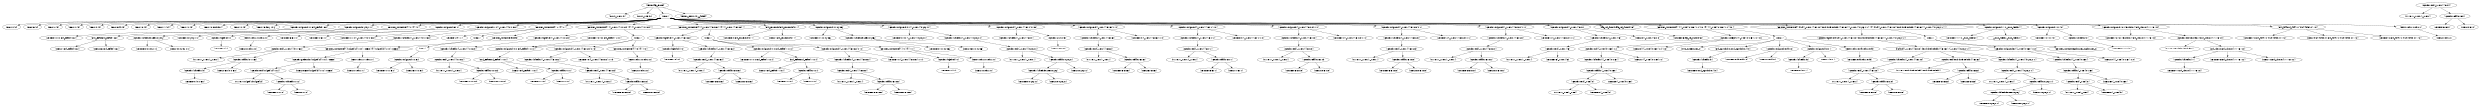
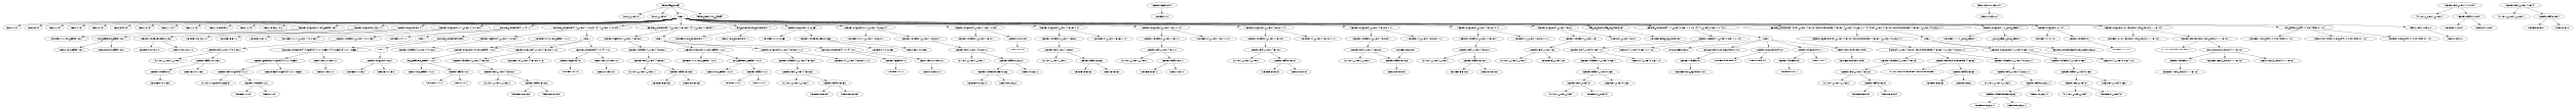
  digraph {
    fontname="Patrick Hand"
    node [fontname="Patrick Hand"]
    edge [fontname="Patrick Hand"]
    n1 [label="(METHOD,tftp_connect)"]
    n2 [label="(PARAM,_DWORD *a1)"]
    n3 [label="(PARAM,_BYTE *a2)"]
    n4 [label="(BLOCK,,)"]
    n5 [label="(METHOD_RETURN,int __fastcall)"]
    n6 [label="(LOCAL,v4: int)"]
    n7 [label="(LOCAL,v5: int)"]
    n8 [label="(LOCAL,v6: int)"]
    n9 [label="(LOCAL,v7: int)"]
    n10 [label="(LOCAL,v8: int)"]
    n11 [label="(LOCAL,result: int)"]
    n12 [label="(LOCAL,v10: int)"]
    n13 [label="(LOCAL,v11: int *)"]
    n14 [label="(LOCAL,v12: int)"]
    n15 [label="(LOCAL,v13: const char *)"]
    n16 [label="(LOCAL,v14: int)"]
    n17 [label="(LOCAL,v15: char [ 128 ])"]
    n18 [label="(<operator>.assignment,v4 = Curl_ccalloc(1, 336))"]
    n19 [label="(<operator>.assignment,a1[188] = v4)"]
-   n20 [label="(CONTROL_STRUCTURE,if ( !v4 ),if ( !v4 ))"]
    n21 [label="(<operator>.assignment,v5 = v4)"]
    n22 [label="(<operator>.assignment,v6 = *(_DWORD *)(*a1 + 1576))"]
    n23 [label="(CONTROL_STRUCTURE,if ( v6 ),if ( v6 ))"]
    n24 [label="(CONTROL_STRUCTURE,if ( !*(_DWORD *)(v4 + 328) ),if ( !*(_DWORD *)(v4 + 328) ))"]
    n25 [label="(CONTROL_STRUCTURE,if ( !*(_DWORD *)(v5 + 332) ),if ( !*(_DWORD *)(v5 + 332) ))"]
    n26 [label="(Curl_conncontrol,Curl_conncontrol(a1, 1))"]
    n27 [label="(<operator>.assignment,v7 = a1[105])"]
    n28 [label="(<operator>.assignment,v8 = *(_DWORD *)(a1[20] + 4))"]
    n29 [label="(<operator>.assignment,*(_DWORD *)(v5 + 8) = -100)"]
    n30 [label="(<operator>.assignment,*(_WORD *)(v5 + 52) = v8)"]
    n31 [label="(<operator>.assignment,*(_DWORD *)(v5 + 16) = a1)"]
    n32 [label="(<operator>.assignment,*(_DWORD *)(v5 + 20) = v7)"]
    n33 [label="(<operator>.assignment,*(_DWORD *)(v5 + 320) = v6)"]
    n34 [label="(<operator>.assignment,*(_DWORD *)(v5 + 324) = v6)"]
    n35 [label="(<operator>.assignment,*(_DWORD *)v5 = 0)"]
    n36 [label="(tftp_set_timeouts,tftp_set_timeouts(v5))"]
    n37 [label="(CONTROL_STRUCTURE,if ( (*((_BYTE *)a1 + 591) & 2) != 0 ),if ( (*((_BYTE *)a1 + 591) & 2) != 0 ))"]
    n38 [label="(CONTROL_STRUCTURE,if ( !bind(*(_DWORD *)(v5 + 20), (const struct sockaddr *)(v5 + 52), *(_DWORD *)(a1[20] + 16)) ),if ( !bind(*(_DWORD *)(v5 + 20), (const struct sockaddr *)(v5 + 52), *(_DWORD *)(a1[20] + 16)) ))"]
    n39 [label="(<operator>.assignment,v11 = _errno_location())"]
    n40 [label="(<operator>.assignment,v12 = *a1)"]
    n41 [label="(<operator>.assignment,v13 = (const char *)Curl_strerror(*v11, v15, 128))"]
    n42 [label="(Curl_failf,Curl_failf(v12, \"bind() failed; %s\", v13))"]
    n43 [label="(RETURN,return 7;,return 7;)"]
    n44 [label="(IDENTIFIER,v4,v4 = Curl_ccalloc(1, 336))"]
    n45 [label="(Curl_ccalloc,Curl_ccalloc(1, 336))"]
    n46 [label="(<operator>.indirectIndexAccess,a1[188])"]
    n47 [label="(IDENTIFIER,v4,a1[188] = v4)"]
    n48 [label="(<operator>.logicalNot,!v4)"]
    n49 [label="(RETURN,return 27;,return 27;)"]
    n50 [label="(IDENTIFIER,v5,v5 = v4)"]
    n51 [label="(IDENTIFIER,v4,v5 = v4)"]
    n52 [label="(IDENTIFIER,v6,v6 = *(_DWORD *)(*a1 + 1576))"]
    n53 [label="(<operator>.indirection,*(_DWORD *)(*a1 + 1576))"]
    n54 [label="(IDENTIFIER,v6,if ( v6 ))"]
    n55 [label="(BLOCK,,)"]
    n56 [label="(CONTROL_STRUCTURE,else,else)"]
    n57 [label="(<operator>.logicalNot,!*(_DWORD *)(v4 + 328))"]
    n58 [label="(BLOCK,,)"]
    n59 [label="(<operator>.logicalNot,!*(_DWORD *)(v5 + 332))"]
    n60 [label="(BLOCK,,)"]
    n61 [label="(IDENTIFIER,a1,Curl_conncontrol(a1, 1))"]
    n62 [label="(LITERAL,1,Curl_conncontrol(a1, 1))"]
    n63 [label="(IDENTIFIER,v7,v7 = a1[105])"]
    n64 [label="(<operator>.indirectIndexAccess,a1[105])"]
    n65 [label="(IDENTIFIER,v8,v8 = *(_DWORD *)(a1[20] + 4))"]
    n66 [label="(<operator>.indirection,*(_DWORD *)(a1[20] + 4))"]
    n67 [label="(<operator>.indirection,*(_DWORD *)(v5 + 8))"]
    n68 [label="(<operator>.minus,-100)"]
    n69 [label="(<operator>.indirection,*(_WORD *)(v5 + 52))"]
    n70 [label="(IDENTIFIER,v8,*(_WORD *)(v5 + 52) = v8)"]
    n71 [label="(<operator>.indirection,*(_DWORD *)(v5 + 16))"]
    n72 [label="(IDENTIFIER,a1,*(_DWORD *)(v5 + 16) = a1)"]
    n73 [label="(<operator>.indirection,*(_DWORD *)(v5 + 20))"]
    n74 [label="(IDENTIFIER,v7,*(_DWORD *)(v5 + 20) = v7)"]
    n75 [label="(<operator>.indirection,*(_DWORD *)(v5 + 320))"]
    n76 [label="(IDENTIFIER,v6,*(_DWORD *)(v5 + 320) = v6)"]
    n77 [label="(<operator>.indirection,*(_DWORD *)(v5 + 324))"]
    n78 [label="(IDENTIFIER,v6,*(_DWORD *)(v5 + 324) = v6)"]
    n79 [label="(<operator>.indirection,*(_DWORD *)v5)"]
    n80 [label="(LITERAL,0,*(_DWORD *)v5 = 0)"]
    n81 [label="(IDENTIFIER,v5,tftp_set_timeouts(v5))"]
    n82 [label="(<operator>.notEquals,(*((_BYTE *)a1 + 591) & 2) != 0)"]
    n83 [label="(BLOCK,,)"]
    n84 [label="(<operator>.logicalNot,!bind(*(_DWORD *)(v5 + 20), (const struct sockaddr *)(v5 + 52), *(_DWORD *)(a1[20] + 16)))"]
    n85 [label="(BLOCK,,)"]
    n86 [label="(IDENTIFIER,v11,v11 = _errno_location())"]
    n87 [label="(_errno_location,_errno_location())"]
    n88 [label="(IDENTIFIER,v12,v12 = *a1)"]
    n89 [label="(<operator>.indirection,*a1)"]
    n90 [label="(IDENTIFIER,v13,v13 = (const char *)Curl_strerror(*v11, v15, 128))"]
    n91 [label="(<operator>.cast,(const char *)Curl_strerror(*v11, v15, 128))"]
    n92 [label="(IDENTIFIER,v12,Curl_failf(v12, \"bind() failed; %s\", v13))"]
    n93 [label="(LITERAL,\"bind() failed; %s\",Curl_failf(v12, \"bind() failed; %s\", v13))"]
    n94 [label="(IDENTIFIER,v13,Curl_failf(v12, \"bind() failed; %s\", v13))"]
    n95 [label="(LITERAL,7,return 7;)"]
    n96 [label="(LITERAL,1,Curl_ccalloc(1, 336))"]
    n97 [label="(LITERAL,336,Curl_ccalloc(1, 336))"]
    n98 [label="(IDENTIFIER,a1,a1[188] = v4)"]
    n99 [label="(LITERAL,188,a1[188] = v4)"]
    n100 [label="(IDENTIFIER,v4,!v4)"]
    n101 [label="(LITERAL,27,return 27;)"]
    n102 [label="(<operator>.cast,(_DWORD *)(*a1 + 1576))"]
    n103 [label="(UNKNOWN,_DWORD *,_DWORD *)"]
    n104 [label="(<operator>.addition,*a1 + 1576)"]
    n105 [label="(<operator>.indirection,*a1)"]
    n106 [label="(LITERAL,1576,*a1 + 1576)"]
    n107 [label="(IDENTIFIER,a1,*a1 + 1576)"]
    n108 [label="(CONTROL_STRUCTURE,if ( (unsigned int)(v6 - 8) > 0xFFB0 ),if ( (unsigned int)(v6 - 8) > 0xFFB0 ))"]
    n109 [label="(BLOCK,,)"]
    n110 [label="(<operator>.greaterThan,(unsigned int)(v6 - 8) > 0xFFB0)"]
    n111 [label="(RETURN,return 71;,return 71;)"]
    n112 [label="(<operator>.cast,(unsigned int)(v6 - 8))"]
    n113 [label="(LITERAL,0xFFB0,(unsigned int)(v6 - 8) > 0xFFB0)"]
    n114 [label="(LITERAL,71,return 71;)"]
    n115 [label="(UNKNOWN,unsigned int,unsigned int)"]
    n116 [label="(<operator>.subtraction,v6 - 8)"]
    n117 [label="(IDENTIFIER,v6,v6 - 8)"]
    n118 [label="(LITERAL,8,v6 - 8)"]
    n119 [label="(<operator>.assignment,v6 = 512)"]
    n120 [label="(IDENTIFIER,v6,v6 = 512)"]
    n121 [label="(LITERAL,512,v6 = 512)"]
    n122 [label="(<operator>.indirection,*(_DWORD *)(v4 + 328))"]
    n123 [label="(<operator>.assignment,v10 = Curl_ccalloc(1, v6 + 4))"]
    n124 [label="(<operator>.assignment,*(_DWORD *)(v5 + 328) = v10)"]
    n125 [label="(CONTROL_STRUCTURE,if ( !v10 ),if ( !v10 ))"]
    n126 [label="(<operator>.cast,(_DWORD *)(v4 + 328))"]
    n127 [label="(UNKNOWN,_DWORD *,_DWORD *)"]
    n128 [label="(<operator>.addition,v4 + 328)"]
    n129 [label="(IDENTIFIER,v4,v4 + 328)"]
    n130 [label="(LITERAL,328,v4 + 328)"]
    n131 [label="(Curl_ccalloc,Curl_ccalloc(1, v6 + 4))"]
    n132 [label="(<operator>.indirection,*(_DWORD *)(v5 + 328))"]
    n133 [label="(IDENTIFIER,v10,*(_DWORD *)(v5 + 328) = v10)"]
    n134 [label="(<operator>.logicalNot,!v10)"]
    n135 [label="(RETURN,return 27;,return 27;)"]
    n136 [label="(IDENTIFIER,v10,v10 = Curl_ccalloc(1, v6 + 4))"]
    n137 [label="(LITERAL,1,Curl_ccalloc(1, v6 + 4))"]
    n138 [label="(<operator>.addition,v6 + 4)"]
    n139 [label="(IDENTIFIER,v6,v6 + 4)"]
    n140 [label="(LITERAL,4,v6 + 4)"]
    n141 [label="(<operator>.cast,(_DWORD *)(v5 + 328))"]
    n142 [label="(UNKNOWN,_DWORD *,_DWORD *)"]
    n143 [label="(<operator>.addition,v5 + 328)"]
    n144 [label="(IDENTIFIER,v5,v5 + 328)"]
    n145 [label="(LITERAL,328,v5 + 328)"]
    n146 [label="(IDENTIFIER,v10,!v10)"]
    n147 [label="(LITERAL,27,return 27;)"]
    n148 [label="(<operator>.indirection,*(_DWORD *)(v5 + 332))"]
    n149 [label="(<operator>.assignment,v14 = Curl_ccalloc(1, v6 + 4))"]
    n150 [label="(<operator>.assignment,*(_DWORD *)(v5 + 332) = v14)"]
-   n151 [label="(CONTROL_STRUCTURE,if ( !v14 ),if ( !v14 ))"]
+   n151 [label="(CONTROL_STRUCTURE,if ( !v14 ),if ( !v74 ))"]
    n152 [label="(<operator>.cast,(_DWORD *)(v5 + 332))"]
    n153 [label="(UNKNOWN,_DWORD *,_DWORD *)"]
    n154 [label="(<operator>.addition,v5 + 332)"]
    n155 [label="(IDENTIFIER,v5,v5 + 332)"]
    n156 [label="(LITERAL,332,v5 + 332)"]
    n157 [label="(IDENTIFIER,v14,v14 = Curl_ccalloc(1, v6 + 4))"]
    n158 [label="(Curl_ccalloc,Curl_ccalloc(1, v6 + 4))"]
    n159 [label="(<operator>.indirection,*(_DWORD *)(v5 + 332))"]
    n160 [label="(IDENTIFIER,v14,*(_DWORD *)(v5 + 332) = v14)"]
    n161 [label="(<operator>.logicalNot,!v14)"]
    n162 [label="(RETURN,return 27;,return 27;)"]
    n163 [label="(LITERAL,1,Curl_ccalloc(1, v6 + 4))"]
    n164 [label="(<operator>.addition,v6 + 4)"]
    n165 [label="(IDENTIFIER,v6,v6 + 4)"]
    n166 [label="(LITERAL,4,v6 + 4)"]
    n167 [label="(<operator>.cast,(_DWORD *)(v5 + 332))"]
    n168 [label="(UNKNOWN,_DWORD *,_DWORD *)"]
    n169 [label="(<operator>.addition,v5 + 332)"]
    n170 [label="(IDENTIFIER,v5,v5 + 332)"]
    n171 [label="(LITERAL,332,v5 + 332)"]
    n172 [label="(IDENTIFIER,v14,!v14)"]
    n173 [label="(LITERAL,27,return 27;)"]
    n174 [label="(IDENTIFIER,a1,v7 = a1[105])"]
    n175 [label="(LITERAL,105,v7 = a1[105])"]
    n176 [label="(<operator>.cast,(_DWORD *)(a1[20] + 4))"]
    n177 [label="(UNKNOWN,_DWORD *,_DWORD *)"]
    n178 [label="(<operator>.addition,a1[20] + 4)"]
    n179 [label="(<operator>.indirectIndexAccess,a1[20])"]
    n180 [label="(LITERAL,4,a1[20] + 4)"]
    n181 [label="(IDENTIFIER,a1,a1[20] + 4)"]
    n182 [label="(LITERAL,20,a1[20] + 4)"]
    n183 [label="(LITERAL,100,-100)"]
    n184 [label="(<operator>.cast,(_DWORD *)(v5 + 8))"]
    n185 [label="(UNKNOWN,_DWORD *,_DWORD *)"]
    n186 [label="(<operator>.addition,v5 + 8)"]
    n187 [label="(IDENTIFIER,v5,v5 + 8)"]
    n188 [label="(LITERAL,8,v5 + 8)"]
    n189 [label="(<operator>.cast,(_WORD *)(v5 + 52))"]
    n190 [label="(UNKNOWN,_WORD *,_WORD *)"]
    n191 [label="(<operator>.addition,v5 + 52)"]
    n192 [label="(IDENTIFIER,v5,v5 + 52)"]
    n193 [label="(LITERAL,52,v5 + 52)"]
    n194 [label="(<operator>.cast,(_DWORD *)(v5 + 16))"]
    n195 [label="(UNKNOWN,_DWORD *,_DWORD *)"]
    n196 [label="(<operator>.addition,v5 + 16)"]
    n197 [label="(IDENTIFIER,v5,v5 + 16)"]
    n198 [label="(LITERAL,16,v5 + 16)"]
    n199 [label="(<operator>.cast,(_DWORD *)(v5 + 20))"]
    n200 [label="(UNKNOWN,_DWORD *,_DWORD *)"]
    n201 [label="(<operator>.addition,v5 + 20)"]
    n202 [label="(IDENTIFIER,v5,v5 + 20)"]
    n203 [label="(LITERAL,20,v5 + 20)"]
    n204 [label="(<operator>.cast,(_DWORD *)(v5 + 320))"]
    n205 [label="(UNKNOWN,_DWORD *,_DWORD *)"]
    n206 [label="(<operator>.addition,v5 + 320)"]
    n207 [label="(IDENTIFIER,v5,v5 + 320)"]
    n208 [label="(LITERAL,320,v5 + 320)"]
    n209 [label="(<operator>.cast,(_DWORD *)(v5 + 324))"]
    n210 [label="(UNKNOWN,_DWORD *,_DWORD *)"]
    n211 [label="(<operator>.addition,v5 + 324)"]
    n212 [label="(IDENTIFIER,v5,v5 + 324)"]
    n213 [label="(LITERAL,324,v5 + 324)"]
    n214 [label="(<operator>.cast,(_DWORD *)v5)"]
    n215 [label="(UNKNOWN,_DWORD *,_DWORD *)"]
    n216 [label="(IDENTIFIER,v5,(_DWORD *)v5)"]
    n217 [label="(<operator>.and,*((_BYTE *)a1 + 591) & 2)"]
    n218 [label="(LITERAL,0,(*((_BYTE *)a1 + 591) & 2) != 0)"]
    n219 [label="(JUMP_TARGET,LABEL_9)"]
    n220 [label="(Curl_pgrsStartNow,Curl_pgrsStartNow(*a1))"]
    n221 [label="(<operator>.assignment,result = 0)"]
    n222 [label="(<operator>.assignment,*a2 = 1)"]
    n223 [label="(RETURN,return result;,return result;)"]
    n224 [label="(<operator>.indirection,*((_BYTE *)a1 + 591))"]
    n225 [label="(LITERAL,2,*((_BYTE *)a1 + 591) & 2)"]
    n226 [label="(<operator>.addition,(_BYTE *)a1 + 591)"]
    n227 [label="(<operator>.cast,(_BYTE *)a1)"]
    n228 [label="(LITERAL,591,(_BYTE *)a1 + 591)"]
    n229 [label="(UNKNOWN,_BYTE *,_BYTE *)"]
    n230 [label="(IDENTIFIER,a1,(_BYTE *)a1)"]
    n231 [label="(<operator>.indirection,*a1)"]
    n232 [label="(IDENTIFIER,result,result = 0)"]
    n233 [label="(LITERAL,0,result = 0)"]
    n234 [label="(<operator>.indirection,*a2)"]
    n235 [label="(LITERAL,1,*a2 = 1)"]
    n236 [label="(IDENTIFIER,result,return result;)"]
    n237 [label="(IDENTIFIER,a1,Curl_pgrsStartNow(*a1))"]
    n238 [label="(IDENTIFIER,a2,*a2 = 1)"]
    n239 [label="(bind,bind(*(_DWORD *)(v5 + 20), (const struct sockaddr *)(v5 + 52), *(_DWORD *)(a1[20] + 16)))"]
    n240 [label="(<operators>.assignmentOr,*((_BYTE *)a1 + 591) |= 2u)"]
    n241 [label="(CONTROL_STRUCTURE,goto LABEL_9;,goto LABEL_9;)"]
    n242 [label="(<operator>.indirection,*(_DWORD *)(v5 + 20))"]
    n243 [label="(<operator>.cast,(const struct sockaddr *)(v5 + 52))"]
    n244 [label="(<operator>.indirection,*(_DWORD *)(a1[20] + 16))"]
    n245 [label="(<operator>.cast,(_DWORD *)(v5 + 20))"]
    n246 [label="(UNKNOWN,const struct sockaddr *,const struct sockaddr *)"]
    n247 [label="(<operator>.addition,v5 + 52)"]
    n248 [label="(<operator>.cast,(_DWORD *)(a1[20] + 16))"]
    n249 [label="(UNKNOWN,_DWORD *,_DWORD *)"]
    n250 [label="(<operator>.addition,v5 + 20)"]
    n251 [label="(IDENTIFIER,v5,v5 + 20)"]
    n252 [label="(LITERAL,20,v5 + 20)"]
    n253 [label="(IDENTIFIER,v5,v5 + 52)"]
    n254 [label="(LITERAL,52,v5 + 52)"]
    n255 [label="(UNKNOWN,_DWORD *,_DWORD *)"]
    n256 [label="(<operator>.addition,a1[20] + 16)"]
    n257 [label="(<operator>.indirectIndexAccess,a1[20])"]
    n258 [label="(LITERAL,16,a1[20] + 16)"]
    n259 [label="(IDENTIFIER,a1,a1[20] + 16)"]
    n260 [label="(LITERAL,20,a1[20] + 16)"]
    n261 [label="(<operator>.indirection,*((_BYTE *)a1 + 591))"]
    n262 [label="(LITERAL,2u,*((_BYTE *)a1 + 591) |= 2u)"]
    n263 [label="(<operator>.addition,(_BYTE *)a1 + 591)"]
    n264 [label="(<operator>.cast,(_BYTE *)a1)"]
    n265 [label="(LITERAL,591,(_BYTE *)a1 + 591)"]
    n266 [label="(UNKNOWN,_BYTE *,_BYTE *)"]
    n267 [label="(IDENTIFIER,a1,(_BYTE *)a1)"]
    n268 [label="(IDENTIFIER,a1,v12 = *a1)"]
    n269 [label="(UNKNOWN,const char *,const char *)"]
    n270 [label="(Curl_strerror,Curl_strerror(*v11, v15, 128))"]
    n271 [label="(<operator>.indirection,*v11)"]
    n272 [label="(IDENTIFIER,v15,Curl_strerror(*v11, v15, 128))"]
    n273 [label="(LITERAL,128,Curl_strerror(*v11, v15, 128))"]
    n274 [label="(IDENTIFIER,v11,Curl_strerror(*v11, v15, 128))"]
    n1 -> n2
    n1 -> n3
    n1 -> n4
    n1 -> n5
    n4 -> n6
    n4 -> n7
    n4 -> n8
    n4 -> n9
    n4 -> n10
    n4 -> n11
    n4 -> n12
    n4 -> n13
    n4 -> n14
    n4 -> n15
    n4 -> n16
    n4 -> n17
    n4 -> n18
    n4 -> n19
-   n4 -> n20
    n4 -> n21
    n4 -> n22
    n4 -> n23
    n4 -> n24
    n4 -> n25
    n4 -> n26
    n4 -> n27
    n4 -> n28
    n4 -> n29
    n4 -> n30
    n4 -> n31
    n4 -> n32
    n4 -> n33
    n4 -> n34
    n4 -> n35
    n4 -> n36
    n4 -> n37
    n4 -> n38
    n4 -> n39
    n4 -> n40
    n4 -> n41
    n4 -> n42
    n4 -> n43
    n18 -> n44
    n18 -> n45
    n19 -> n46
    n19 -> n47
-   n20 -> n48
-   n20 -> n49
    n21 -> n50
    n21 -> n51
    n22 -> n52
    n22 -> n53
    n23 -> n54
    n23 -> n55
    n23 -> n56
    n24 -> n57
    n24 -> n58
    n25 -> n59
    n25 -> n60
    n26 -> n61
    n26 -> n62
    n27 -> n63
    n27 -> n64
    n28 -> n65
    n28 -> n66
    n29 -> n67
    n29 -> n68
    n30 -> n69
    n30 -> n70
    n31 -> n71
    n31 -> n72
    n32 -> n73
    n32 -> n74
    n33 -> n75
    n33 -> n76
    n34 -> n77
    n34 -> n78
    n35 -> n79
    n35 -> n80
    n36 -> n81
    n37 -> n82
    n37 -> n83
    n38 -> n84
    n38 -> n85
    n39 -> n86
    n39 -> n87
    n40 -> n88
    n40 -> n89
    n41 -> n90
    n41 -> n91
    n42 -> n92
    n42 -> n93
    n42 -> n94
    n43 -> n95
    n45 -> n96
    n45 -> n97
    n46 -> n98
    n46 -> n99
    n48 -> n100
    n49 -> n101
    n53 -> n102
    n55 -> n108
    n56 -> n109
    n57 -> n122
    n58 -> n123
    n58 -> n124
    n58 -> n125
    n59 -> n148
    n60 -> n149
    n60 -> n150
    n60 -> n151
    n64 -> n174
    n64 -> n175
    n66 -> n176
    n68 -> n183
    n69 -> n189
    n71 -> n194
    n73 -> n199
    n75 -> n204
    n77 -> n209
    n79 -> n214
    n82 -> n217
    n82 -> n218
    n83 -> n219
    n83 -> n220
    n83 -> n221
    n83 -> n222
    n83 -> n223
    n84 -> n239
    n85 -> n240
    n85 -> n241
    n89 -> n268
    n91 -> n269
    n91 -> n270
    n102 -> n103
    n102 -> n104
    n104 -> n105
    n104 -> n106
    n105 -> n107
    n108 -> n110
    n108 -> n111
    n109 -> n119
    n110 -> n112
    n110 -> n113
    n111 -> n114
    n112 -> n115
    n112 -> n116
    n116 -> n117
    n116 -> n118
    n119 -> n120
    n119 -> n121
-   n122 -> n126
    n123 -> n131
    n124 -> n132
    n124 -> n133
-   n59 -> n134
+   n125 -> n134
    n125 -> n135
    n126 -> n127
    n126 -> n128
    n128 -> n129
    n128 -> n130
    n131 -> n137
    n131 -> n138
    n132 -> n141
    n134 -> n146
    n135 -> n147
    n136 -> n123
    n138 -> n139
    n138 -> n140
    n141 -> n142
    n141 -> n143
    n143 -> n144
    n143 -> n145
    n148 -> n152
    n149 -> n157
    n149 -> n158
    n150 -> n159
    n150 -> n160
    n151 -> n161
    n151 -> n162
    n152 -> n153
    n152 -> n154
    n154 -> n155
    n154 -> n156
    n158 -> n163
    n158 -> n164
    n159 -> n167
    n161 -> n172
    n162 -> n173
    n164 -> n165
    n164 -> n166
    n167 -> n168
    n167 -> n169
    n169 -> n170
    n169 -> n171
    n176 -> n177
    n176 -> n178
    n178 -> n179
    n178 -> n180
    n179 -> n181
    n179 -> n182
    n184 -> n185
    n184 -> n186
    n186 -> n187
    n186 -> n188
    n189 -> n190
    n189 -> n191
    n191 -> n192
    n191 -> n193
    n194 -> n195
    n194 -> n196
    n196 -> n197
    n196 -> n198
    n199 -> n200
    n199 -> n201
    n201 -> n202
    n201 -> n203
    n204 -> n205
    n204 -> n206
-   n206 -> n207
+   n207 -> n206
    n206 -> n208
    n209 -> n210
    n209 -> n211
    n211 -> n212
    n211 -> n213
    n214 -> n215
    n214 -> n216
    n217 -> n224
    n217 -> n225
    n220 -> n231
    n221 -> n232
    n221 -> n233
    n222 -> n234
    n222 -> n235
    n223 -> n236
    n224 -> n226
    n226 -> n227
    n226 -> n228
    n227 -> n229
    n227 -> n230
    n231 -> n237
    n234 -> n238
    n239 -> n242
    n239 -> n243
    n239 -> n244
    n240 -> n261
    n240 -> n262
    n242 -> n245
    n243 -> n246
    n243 -> n247
    n244 -> n248
    n245 -> n249
    n245 -> n250
    n247 -> n253
    n247 -> n254
    n248 -> n255
    n248 -> n256
    n250 -> n251
    n250 -> n252
    n256 -> n257
    n256 -> n258
    n257 -> n259
    n257 -> n260
    n261 -> n263
    n263 -> n264
    n263 -> n265
    n264 -> n266
    n264 -> n267
    n270 -> n271
    n270 -> n272
    n270 -> n273
    n271 -> n274
  }
